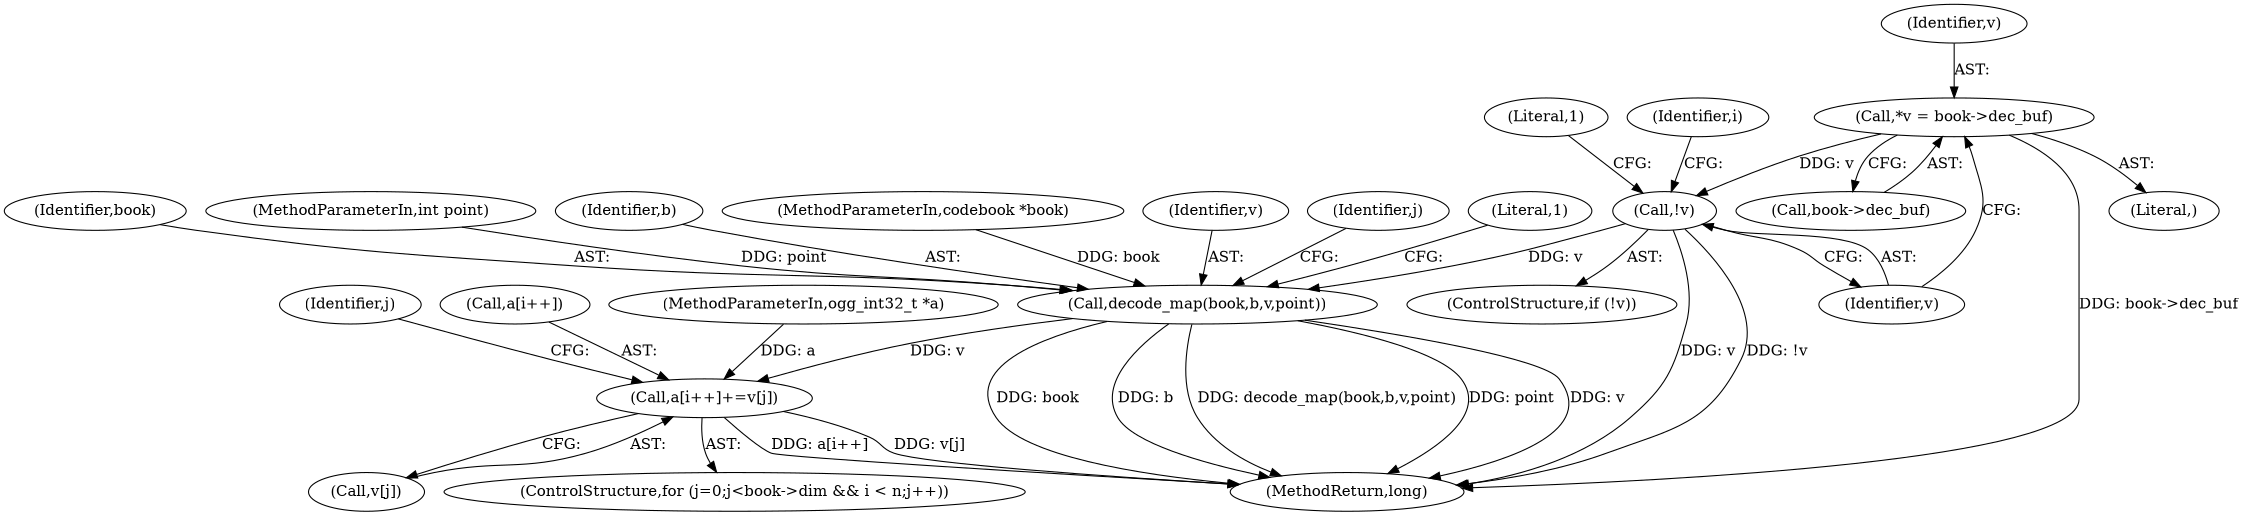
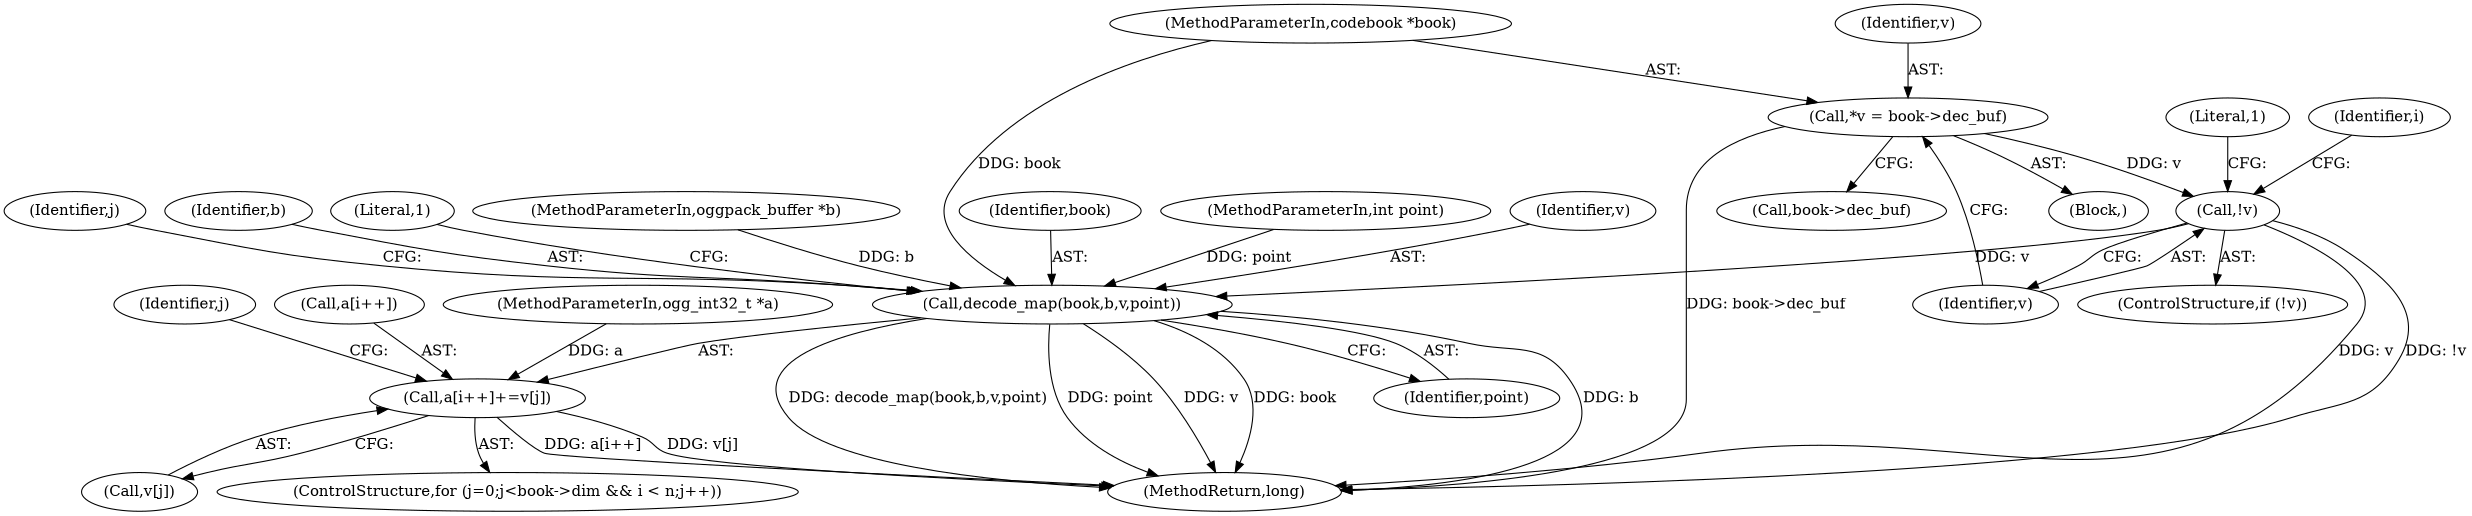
  digraph {
    n1 [label="(Call,*v = book->dec_buf)"]
    n2 [label="(Call,!v)"]
    n3 [label="(Call,book->dec_buf)"]
-   n4 [label="(Literal,)"]
+   n4 [label="(Block,)"]
    n5 [label="(MethodReturn,long)"]
    n6 [label="(Call,decode_map(book,b,v,point))"]
    n7 [label="(Identifier,v)"]
    n8 [label="(ControlStructure,if (!v))"]
    n9 [label="(Call,a[i++]+=v[j])"]
+   n10 [label="(Identifier,point)"]
    n11 [label="(Call,v[j])"]
    n12 [label="(ControlStructure,for (j=0;j<book->dim && i < n;j++))"]
    n13 [label="(Identifier,book)"]
    n14 [label="(Identifier,j)"]
    n15 [label="(MethodParameterIn,int point)"]
    n16 [label="(Call,a[i++])"]
    n17 [label="(MethodParameterIn,ogg_int32_t *a)"]
    n18 [label="(Identifier,b)"]
+   n19 [label="(MethodParameterIn,oggpack_buffer *b)"]
    n20 [label="(MethodParameterIn,codebook *book)"]
    n21 [label="(Identifier,v)"]
    n22 [label="(Identifier,v)"]
    n23 [label="(Literal,1)"]
    n24 [label="(Identifier,i)"]
    n25 [label="(Identifier,j)"]
    n26 [label="(Literal,1)"]
    n1 -> n2 [label="DDG: v"]
    n1 -> n3 [label="CFG: "]
    n1 -> n4 [label="AST: "]
    n1 -> n5 [label="DDG: book->dec_buf"]
    n2 -> n5 [label="DDG: v"]
    n2 -> n5 [label="DDG: !v"]
    n2 -> n6 [label="DDG: v"]
    n2 -> n7 [label="CFG: "]
    n2 -> n8 [label="AST: "]
-   n3 -> n1 [label="AST: "]
+   n20 -> n1 [label="AST: "]
    n6 -> n5 [label="DDG: point"]
    n6 -> n5 [label="DDG: v"]
    n6 -> n5 [label="DDG: book"]
    n6 -> n5 [label="DDG: b"]
    n6 -> n5 [label="DDG: decode_map(book,b,v,point)"]
-   n6 -> n9 [label="DDG: v"]
+   n6 -> n9 [label="AST: "]
+   n6 -> n10 [label="CFG: "]
    n7 -> n1 [label="CFG: "]
    n7 -> n2 [label="AST: "]
    n9 -> n5 [label="DDG: a[i++]"]
    n9 -> n5 [label="DDG: v[j]"]
    n9 -> n11 [label="CFG: "]
    n9 -> n12 [label="AST: "]
+   n10 -> n6 [label="AST: "]
    n11 -> n9 [label="AST: "]
    n13 -> n6 [label="AST: "]
    n14 -> n9 [label="CFG: "]
    n15 -> n6 [label="DDG: point"]
    n16 -> n9 [label="AST: "]
    n17 -> n9 [label="DDG: a"]
    n18 -> n6 [label="AST: "]
+   n19 -> n6 [label="DDG: b"]
    n20 -> n6 [label="DDG: book"]
    n21 -> n1 [label="AST: "]
    n22 -> n6 [label="AST: "]
    n23 -> n2 [label="CFG: "]
    n24 -> n2 [label="CFG: "]
    n25 -> n6 [label="CFG: "]
    n26 -> n6 [label="CFG: "]
  }
